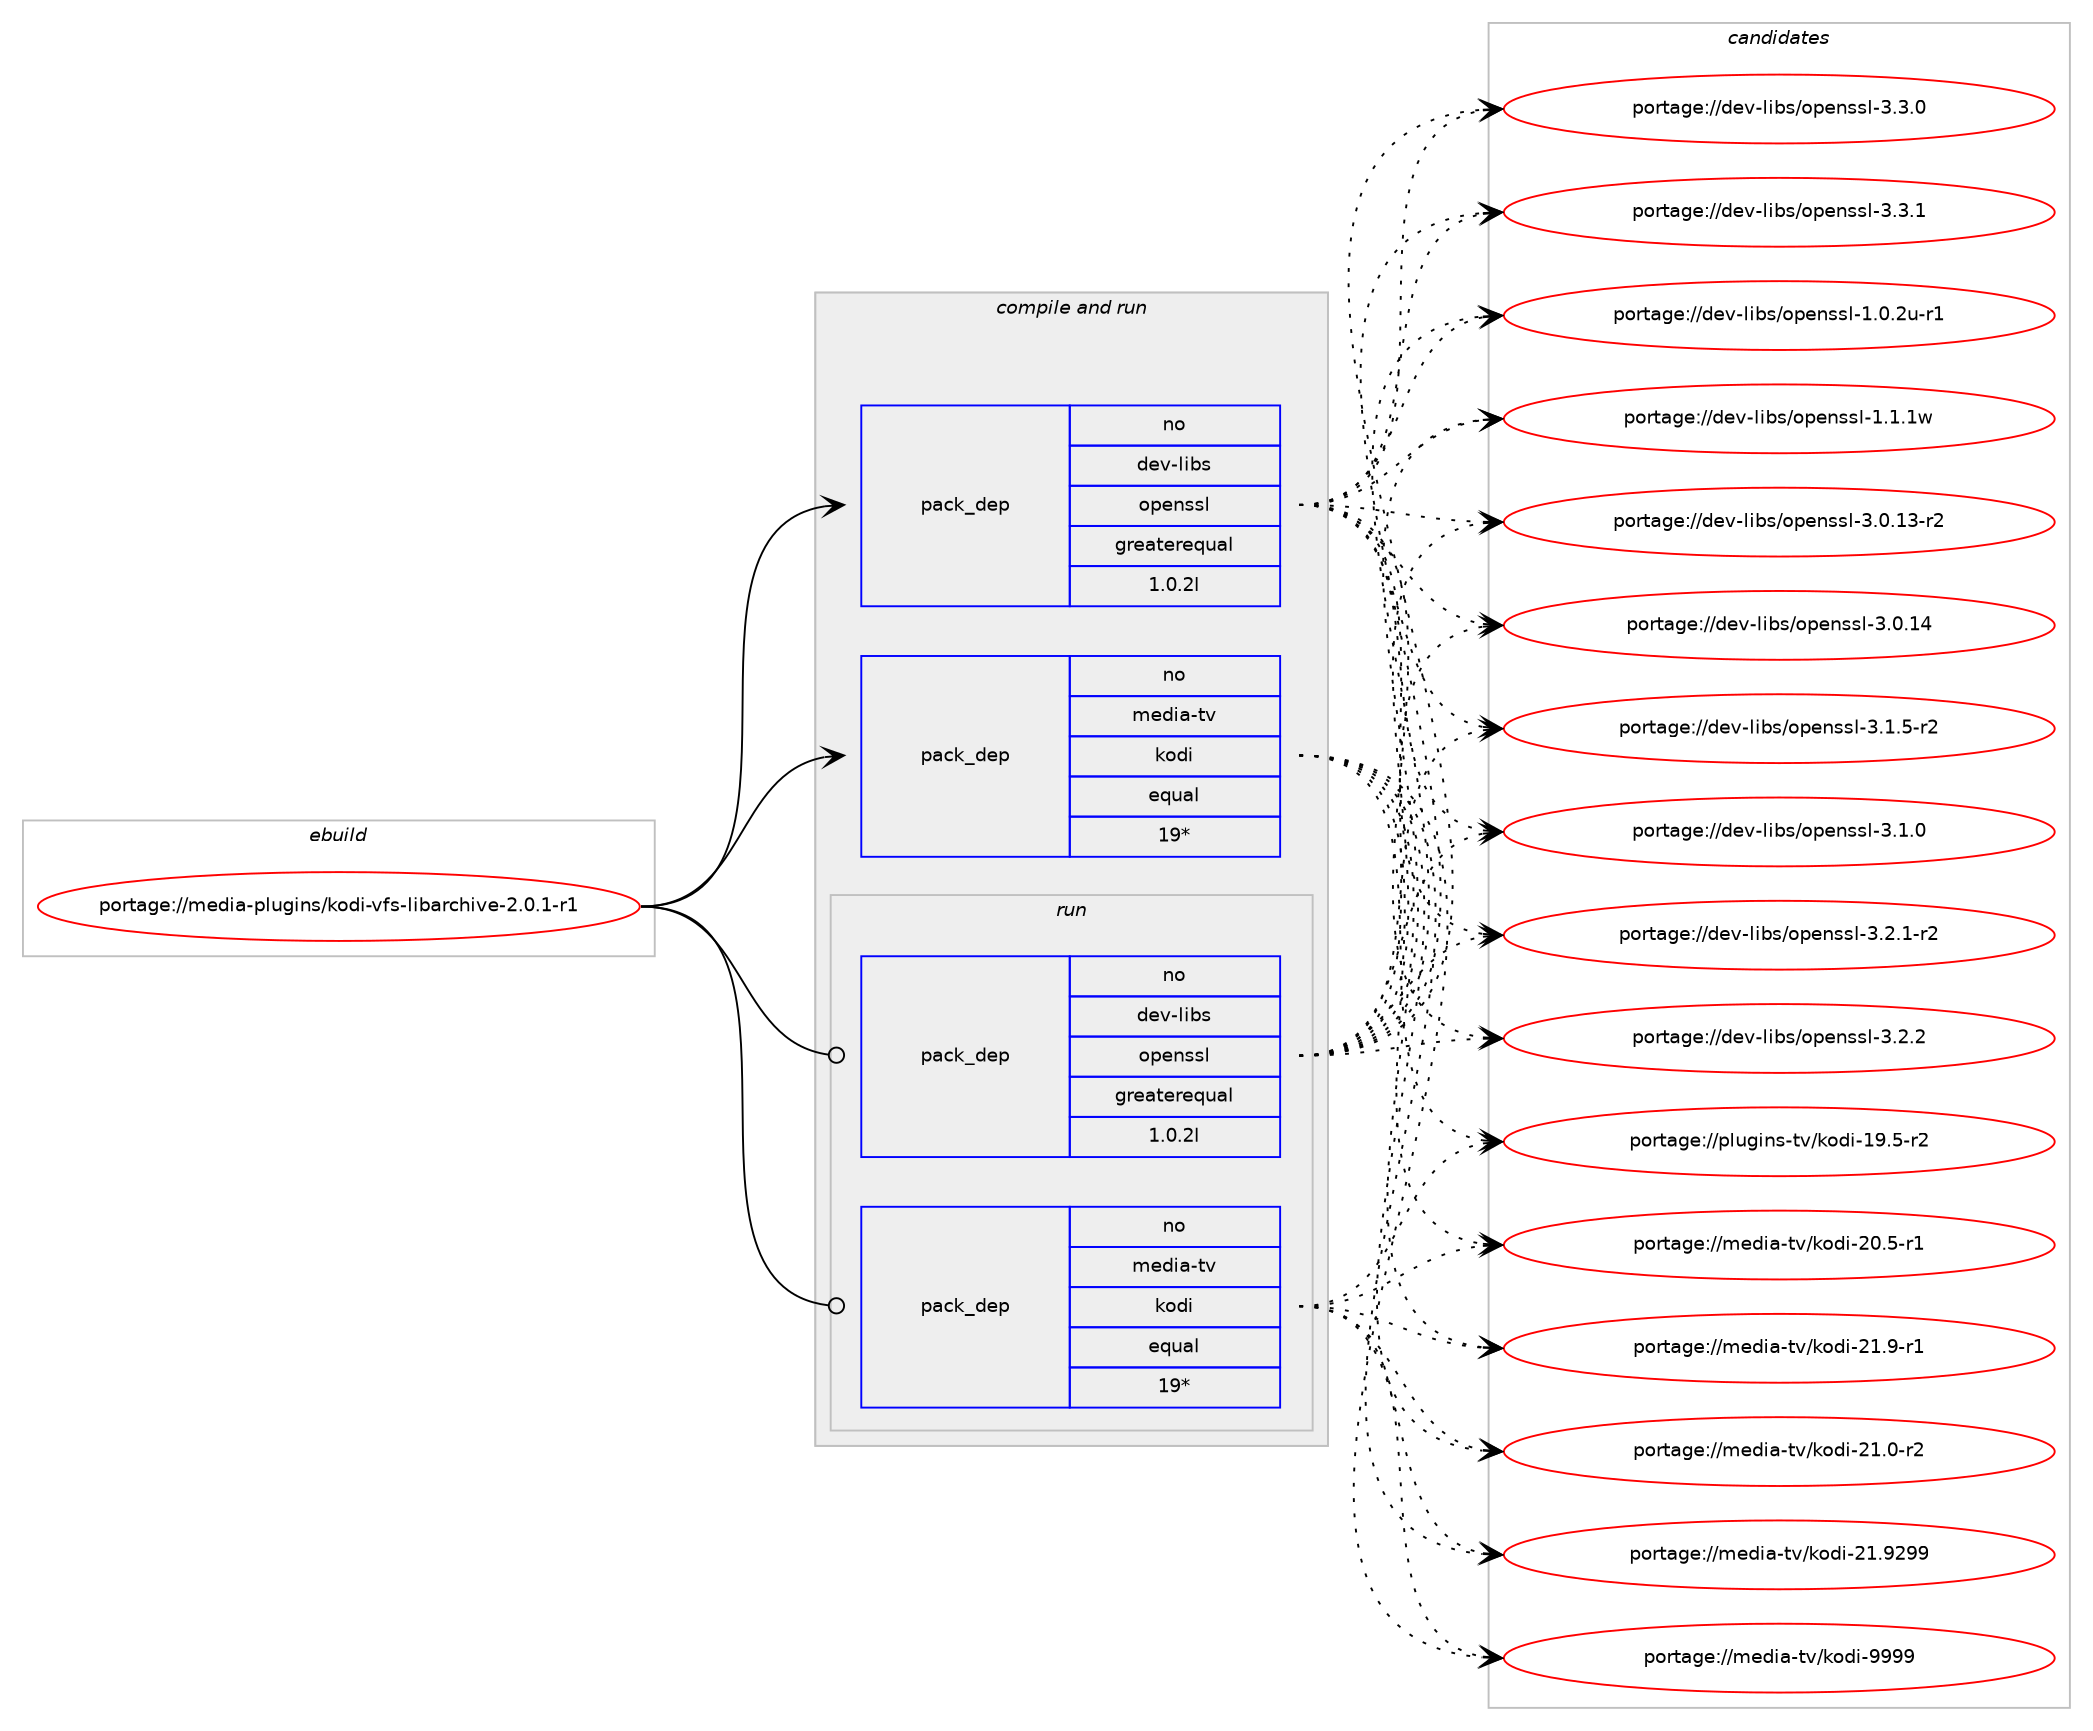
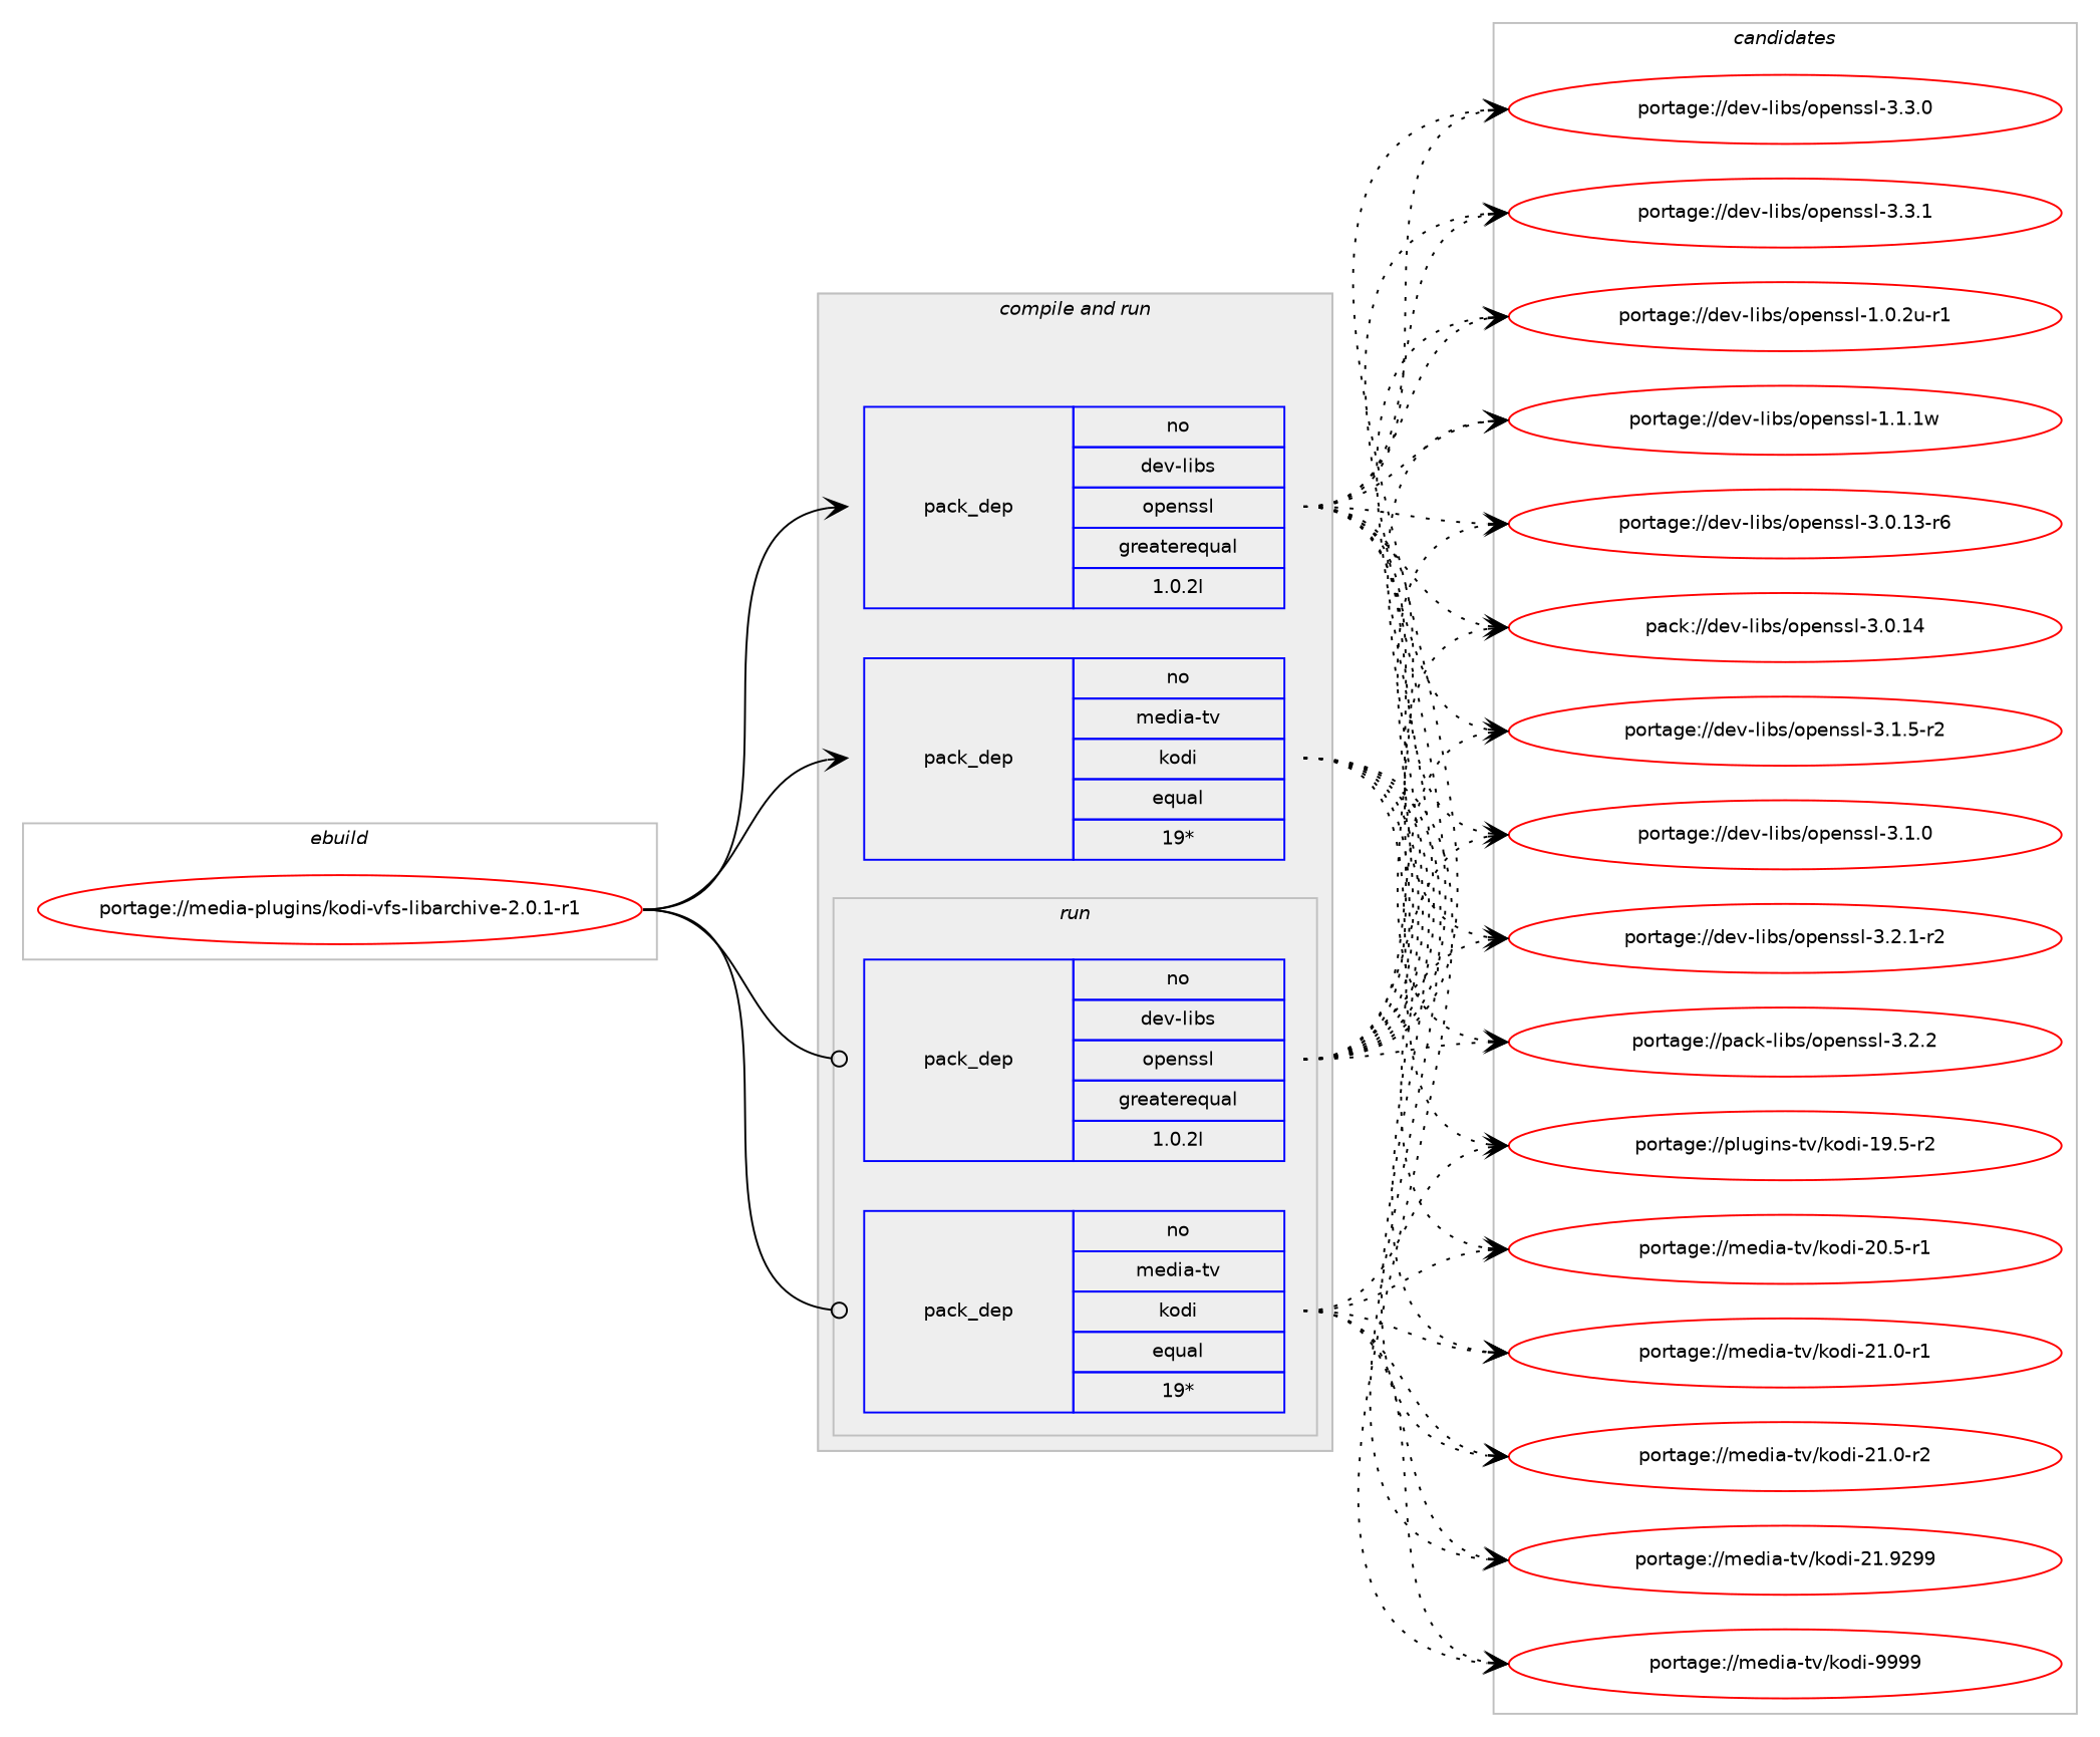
  digraph {
    compound=true
    concentrate=true
    fontname=Helvetica
    fontsize=10
    newrank=true
    rankdir=LR
    ranksep=1.5
    node [color=red fontname=Helvetica fontsize=10]
    edge [arrowhead=vee headport=w style=dotted tailport=e weight=100]
    n1 [label="portage://media-plugins/kodi-vfs-libarchive-2.0.1-r1" width=4]
    n2 [color=blue label=<<TABLE BORDER="0" CELLBORDER="1" CELLSPACING="0" CELLPADDING="4" WIDTH="220"><TR><TD ROWSPAN="6" CELLPADDING="30">pack_dep</TD></TR><TR><TD WIDTH="110">no</TD></TR><TR><TD>dev-libs</TD></TR><TR><TD>openssl</TD></TR><TR><TD>greaterequal</TD></TR><TR><TD>1.0.2l</TD></TR></TABLE>> shape=none]
    n3 [color=blue label=<<TABLE BORDER="0" CELLBORDER="1" CELLSPACING="0" CELLPADDING="4" WIDTH="220"><TR><TD ROWSPAN="6" CELLPADDING="30">pack_dep</TD></TR><TR><TD WIDTH="110">no</TD></TR><TR><TD>media-tv</TD></TR><TR><TD>kodi</TD></TR><TR><TD>equal</TD></TR><TR><TD>19*</TD></TR></TABLE>> shape=none]
    n4 [color=blue label=<<TABLE BORDER="0" CELLBORDER="1" CELLSPACING="0" CELLPADDING="4" WIDTH="220"><TR><TD ROWSPAN="6" CELLPADDING="30">pack_dep</TD></TR><TR><TD WIDTH="110">no</TD></TR><TR><TD>dev-libs</TD></TR><TR><TD>openssl</TD></TR><TR><TD>greaterequal</TD></TR><TR><TD>1.0.2l</TD></TR></TABLE>> shape=none]
    n5 [color=blue label=<<TABLE BORDER="0" CELLBORDER="1" CELLSPACING="0" CELLPADDING="4" WIDTH="220"><TR><TD ROWSPAN="6" CELLPADDING="30">pack_dep</TD></TR><TR><TD WIDTH="110">no</TD></TR><TR><TD>media-tv</TD></TR><TR><TD>kodi</TD></TR><TR><TD>equal</TD></TR><TR><TD>19*</TD></TR></TABLE>> shape=none]
    n6 [label="portage://dev-libs/openssl-1.0.2u-r1" width=4]
    n7 [label="portage://dev-libs/openssl-1.1.1w" width=4]
-   n8 [label="portage://dev-libs/openssl-3.0.13-r2" width=4]
-   n9 [label="portage://dev-libs/openssl-3.0.14" width=4]
+   n8 [label="portage://dev-libs/openssl-3.0.13-r6" width=4]
+   n9 [label="pack://dev-libs/openssl-3.0.14" width=4]
    n10 [label="portage://dev-libs/openssl-3.1.5-r2" width=4]
    n11 [label="portage://dev-libs/openssl-3.1.0" width=4]
    n12 [label="portage://dev-libs/openssl-3.2.1-r2" width=4]
-   n13 [label="portage://dev-libs/openssl-3.2.2" width=4]
+   n13 [label="portage://pack-libs/openssl-3.2.2" width=4]
    n14 [label="portage://dev-libs/openssl-3.3.0" width=4]
    n15 [label="portage://dev-libs/openssl-3.3.1" width=4]
    n16 [label="portage://plugins-tv/kodi-19.5-r2" width=4]
    n17 [label="portage://media-tv/kodi-20.5-r1" width=4]
-   n18 [label="portage://media-tv/kodi-21.9-r1" width=4]
+   n18 [label="portage://media-tv/kodi-21.0-r1" width=4]
    n19 [label="portage://media-tv/kodi-21.0-r2" width=4]
    n20 [label="portage://media-tv/kodi-21.9299" width=4]
    n21 [label="portage://media-tv/kodi-9999" width=4]
    subgraph cluster_1 {
      color=gray
      label=<<i>ebuild</i>>
      rank=same
      n1
    }
    subgraph cluster_2 {
      color=gray
      label=<<i>dependencies</i>>
      subgraph cluster_3 {
        color=gray
        fillcolor="#eeeeee"
        label=<<i>compile</i>>
        style=filled
        subgraph sub_4 {
          color=gray
          fillcolor="#eeeeee"
          label=<<i>compile</i>>
          style=filled
          n2
        }
        subgraph sub_5 {
          color=gray
          fillcolor="#eeeeee"
          label=<<i>compile</i>>
          style=filled
          n3
        }
      }
      subgraph cluster_6 {
        color=gray
        fillcolor="#eeeeee"
        label=<<i>compile and run</i>>
        style=filled
      }
      subgraph cluster_7 {
        color=gray
        fillcolor="#eeeeee"
        label=<<i>run</i>>
        style=filled
        subgraph sub_8 {
          color=gray
          fillcolor="#eeeeee"
          label=<<i>run</i>>
          style=filled
          n4
        }
        subgraph sub_9 {
          color=gray
          fillcolor="#eeeeee"
          label=<<i>run</i>>
          style=filled
          n5
        }
      }
    }
    subgraph cluster_10 {
      color=gray
      label=<<i>candidates</i>>
      rank=same
      subgraph sub_11 {
        color=black
        label=<<i>candidates</i>>
        nodesep=1
        rank=same
        n6
        n7
        n8
        n9
        n10
        n11
        n12
        n13
        n14
        n15
      }
      subgraph sub_12 {
        color=black
        label=<<i>candidates</i>>
        nodesep=1
        rank=same
        n16
        n17
        n18
        n19
        n20
        n21
      }
      subgraph sub_13 {
        color=black
        label=<<i>candidates</i>>
        nodesep=1
        rank=same
        n6
        n7
        n8
        n9
        n10
        n11
        n12
        n13
        n14
        n15
      }
      subgraph sub_14 {
        color=black
        label=<<i>candidates</i>>
        nodesep=1
        rank=same
        n16
        n17
        n18
        n19
        n20
        n21
      }
    }
    n1 -> n2 [style=solid weight=20]
    n1 -> n3 [style=solid weight=20]
    n1 -> n4 [arrowhead=odot style=solid weight=20]
    n1 -> n5 [arrowhead=odot style=solid weight=20]
    n2 -> n6
    n2 -> n7
    n2 -> n8
    n2 -> n9
    n2 -> n10
    n2 -> n11
    n2 -> n12
    n2 -> n13
    n2 -> n14
    n2 -> n15
    n3 -> n16
    n3 -> n17
    n3 -> n18
    n3 -> n19
    n3 -> n20
    n3 -> n21
    n4 -> n6
    n4 -> n7
    n4 -> n8
    n4 -> n9
    n4 -> n10
    n4 -> n11
    n4 -> n12
    n4 -> n13
    n4 -> n14
    n4 -> n15
    n5 -> n16
    n5 -> n17
    n5 -> n18
    n5 -> n19
    n5 -> n20
    n5 -> n21
  }
